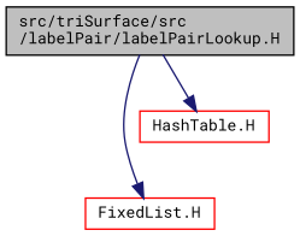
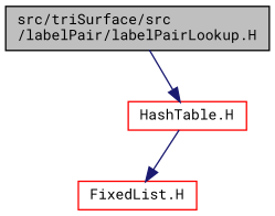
  digraph {
    fontname="Roboto Mono"
    node [color=red fontname="Roboto Mono" fontsize=10 shape=record]
    edge [color=midnightblue fontname="Roboto Mono" fontsize=10 labelfontname=FreeSans labelfontsize=10 style=solid]
    n1 [color=black fillcolor=grey75 fontcolor=black height=0.2 label="src/triSurface/src\l/labelPair/labelPairLookup.H" style=filled width=0.4]
    n2 [height=0.2 label="FixedList.H" width=0.4]
    n3 [height=0.2 label="HashTable.H" width=0.4]
-   n1 -> n2
+   n3 -> n2
    n1 -> n3
  }
